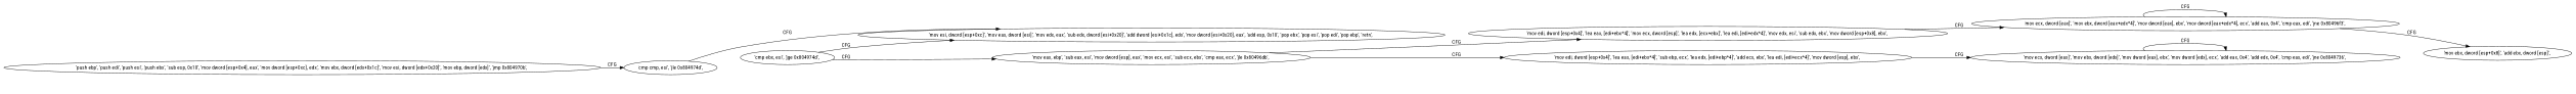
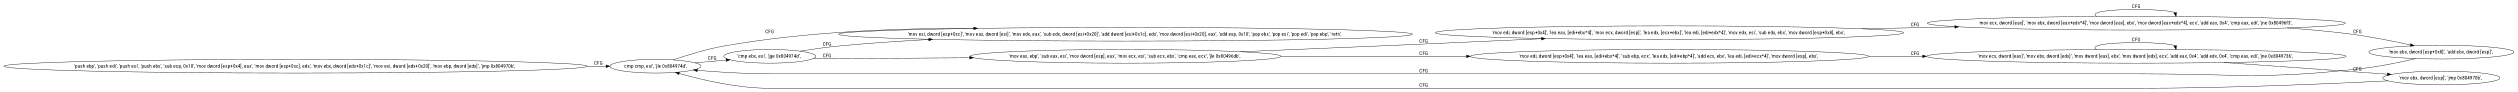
  digraph {
    fontname="Roboto Condensed"
    rankdir=LR
    node [fontname="Roboto Condensed"]
    edge [fontname="Roboto Condensed"]
    n1 [label="'push ebp', 'push edi', 'push esi', 'push ebx', 'sub esp, 0x10', 'mov dword [esp+0x4], eax', 'mov dword [esp+0xc], edx', 'mov ebx, dword [edx+0x1c]', 'mov esi, dword [edx+0x20]', 'mov ebp, dword [edx]', 'jmp 0x804970b', "]
    n2 [label="'cmp cmp, esi', 'jle 0x804974d',"]
    n3 [label="'mov esi, dword [esp+0xc]', 'mov eax, dword [esi]', 'mov edx, eax', 'sub edx, dword [esi+0x20]', 'add dword [esi+0x1c], edx', 'mov dword [esi+0x20], eax', 'add esp, 0x10', 'pop ebx', 'pop esi', 'pop edi', 'pop ebp', 'retn', "]
    n4 [label="'cmp ebx, esi', 'jge 0x804974d', "]
    n5 [label="'mov eax, ebp', 'sub eax, esi', 'mov dword [esp], eax', 'mov ecx, esi', 'sub ecx, ebx', 'cmp eax, ecx', 'jle 0x80496db', "]
    n6 [label="'mov edi, dword [esp+0x4]', 'lea eax, [edi+ebx*4]', 'mov ecx, dword [esp]', 'lea edx, [ecx+ebx]', 'lea edi, [edi+edx*4]', 'mov edx, esi', 'sub edx, ebx', 'mov dword [esp+0x8], ebx', "]
    n7 [label="'mov edi, dword [esp+0x4]', 'lea eax, [edi+ebx*4]', 'sub ebp, ecx', 'lea edx, [edi+ebp*4]', 'add ecx, ebx', 'lea edi, [edi+ecx*4]', 'mov dword [esp], ebx', "]
    n8 [label="'mov ecx, dword [eax]', 'mov ebx, dword [eax+edx*4]', 'mov dword [eax], ebx', 'mov dword [eax+edx*4], ecx', 'add eax, 0x4', 'cmp eax, edi', 'jne 0x80496f3', "]
    n9 [label="'mov ecx, dword [eax]', 'mov ebx, dword [edx]', 'mov dword [eax], ebx', 'mov dword [edx], ecx', 'add eax, 0x4', 'add edx, 0x4', 'cmp eax, edi', 'jne 0x8049736', "]
    n10 [label="'mov ebx, dword [esp+0x8]', 'add ebx, dword [esp]', "]
+   n11 [label="'mov ebx, dword [esp]', 'jmp 0x804970b', "]
    n1 -> n2 [label=CFG]
    n2 -> n3 [label=CFG]
+   n2 -> n4 [label=CFG]
    n4 -> n3 [label=CFG]
    n4 -> n5 [label=CFG]
    n5 -> n6 [label=CFG]
    n5 -> n7 [label=CFG]
    n6 -> n8 [label=CFG]
    n7 -> n9 [label=CFG]
    n8 -> n8 [label=CFG]
    n8 -> n10 [label=CFG]
    n9 -> n9 [label=CFG]
+   n9 -> n11 [label=CFG]
+   n10 -> n2 [label=CFG]
+   n11 -> n2 [label=CFG]
  }
